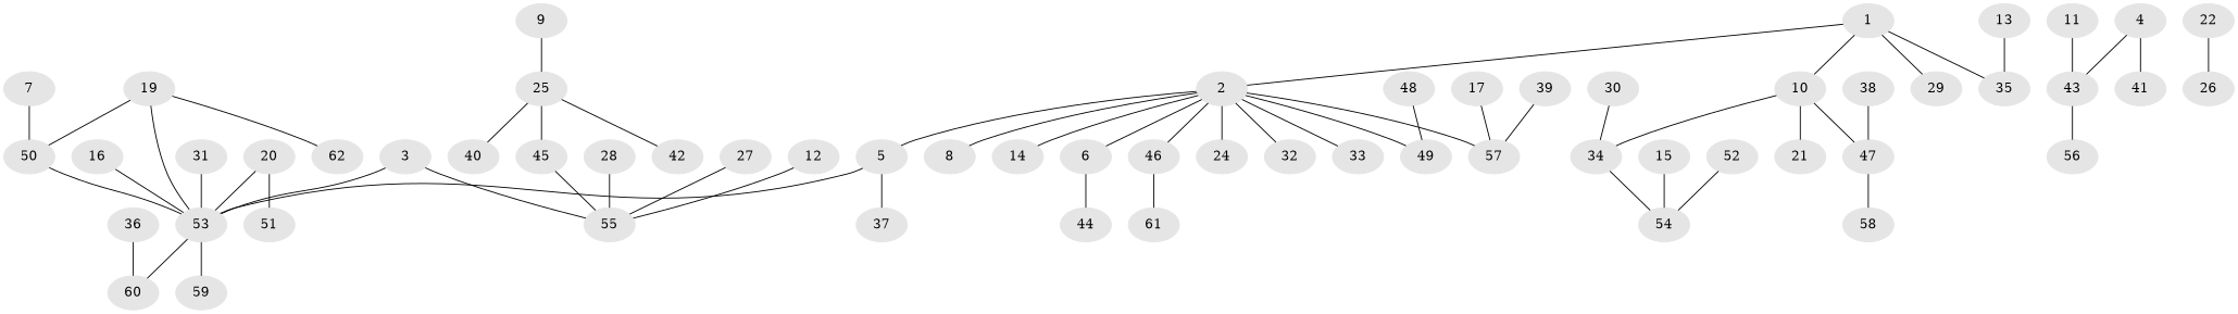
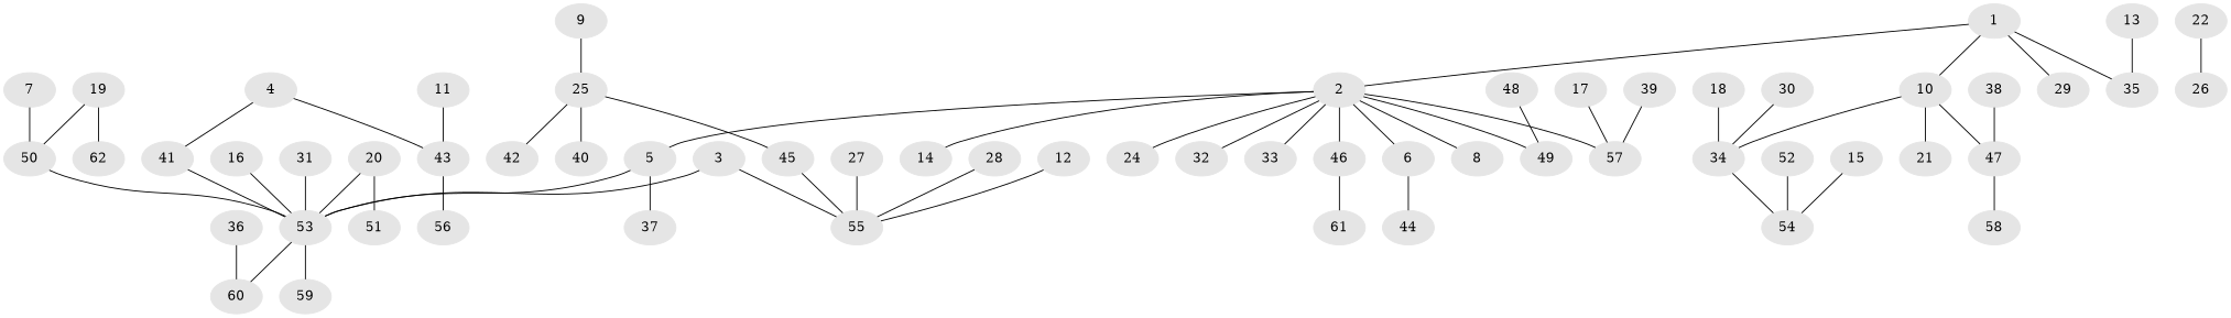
  graph {
    node [color=gray90 style=filled]
    edge [weight=1.0]
    1
    2
    10
    29
    35
    5
    6
    8
    14
    24
    32
    33
    46
    49
    57
    21
    34
    47
    53
    37
    44
    61
    3
    55
    60
    59
    4
    43
    41
    56
    7
    50
    9
    25
    40
    42
    45
    54
    58
    11
    12
    13
    15
    16
    17
+   18
    19
    62
    20
    51
    22
    26
    27
    28
    30
    31
    36
    38
    39
    48
    52
    1 -- 2
    1 -- 10
    1 -- 29
    1 -- 35
    2 -- 5
    2 -- 6
    2 -- 8
    2 -- 14
    2 -- 24
    2 -- 32
    2 -- 33
    2 -- 46
    2 -- 49
    2 -- 57
    10 -- 21
    10 -- 34
    10 -- 47
    5 -- 53
    5 -- 37
    6 -- 44
    46 -- 61
    34 -- 54
    47 -- 58
    53 -- 60
    53 -- 59
    3 -- 53
    3 -- 55
    4 -- 43
    4 -- 41
    43 -- 56
-   19 -- 53
+   41 -- 53
    7 -- 50
    50 -- 53
    9 -- 25
    25 -- 40
    25 -- 42
    25 -- 45
    45 -- 55
    11 -- 43
    12 -- 55
    13 -- 35
    15 -- 54
    16 -- 53
    17 -- 57
+   18 -- 34
    19 -- 50
    19 -- 62
    20 -- 53
    20 -- 51
    22 -- 26
    27 -- 55
    28 -- 55
    30 -- 34
    31 -- 53
    36 -- 60
    38 -- 47
    39 -- 57
    48 -- 49
    52 -- 54
  }
